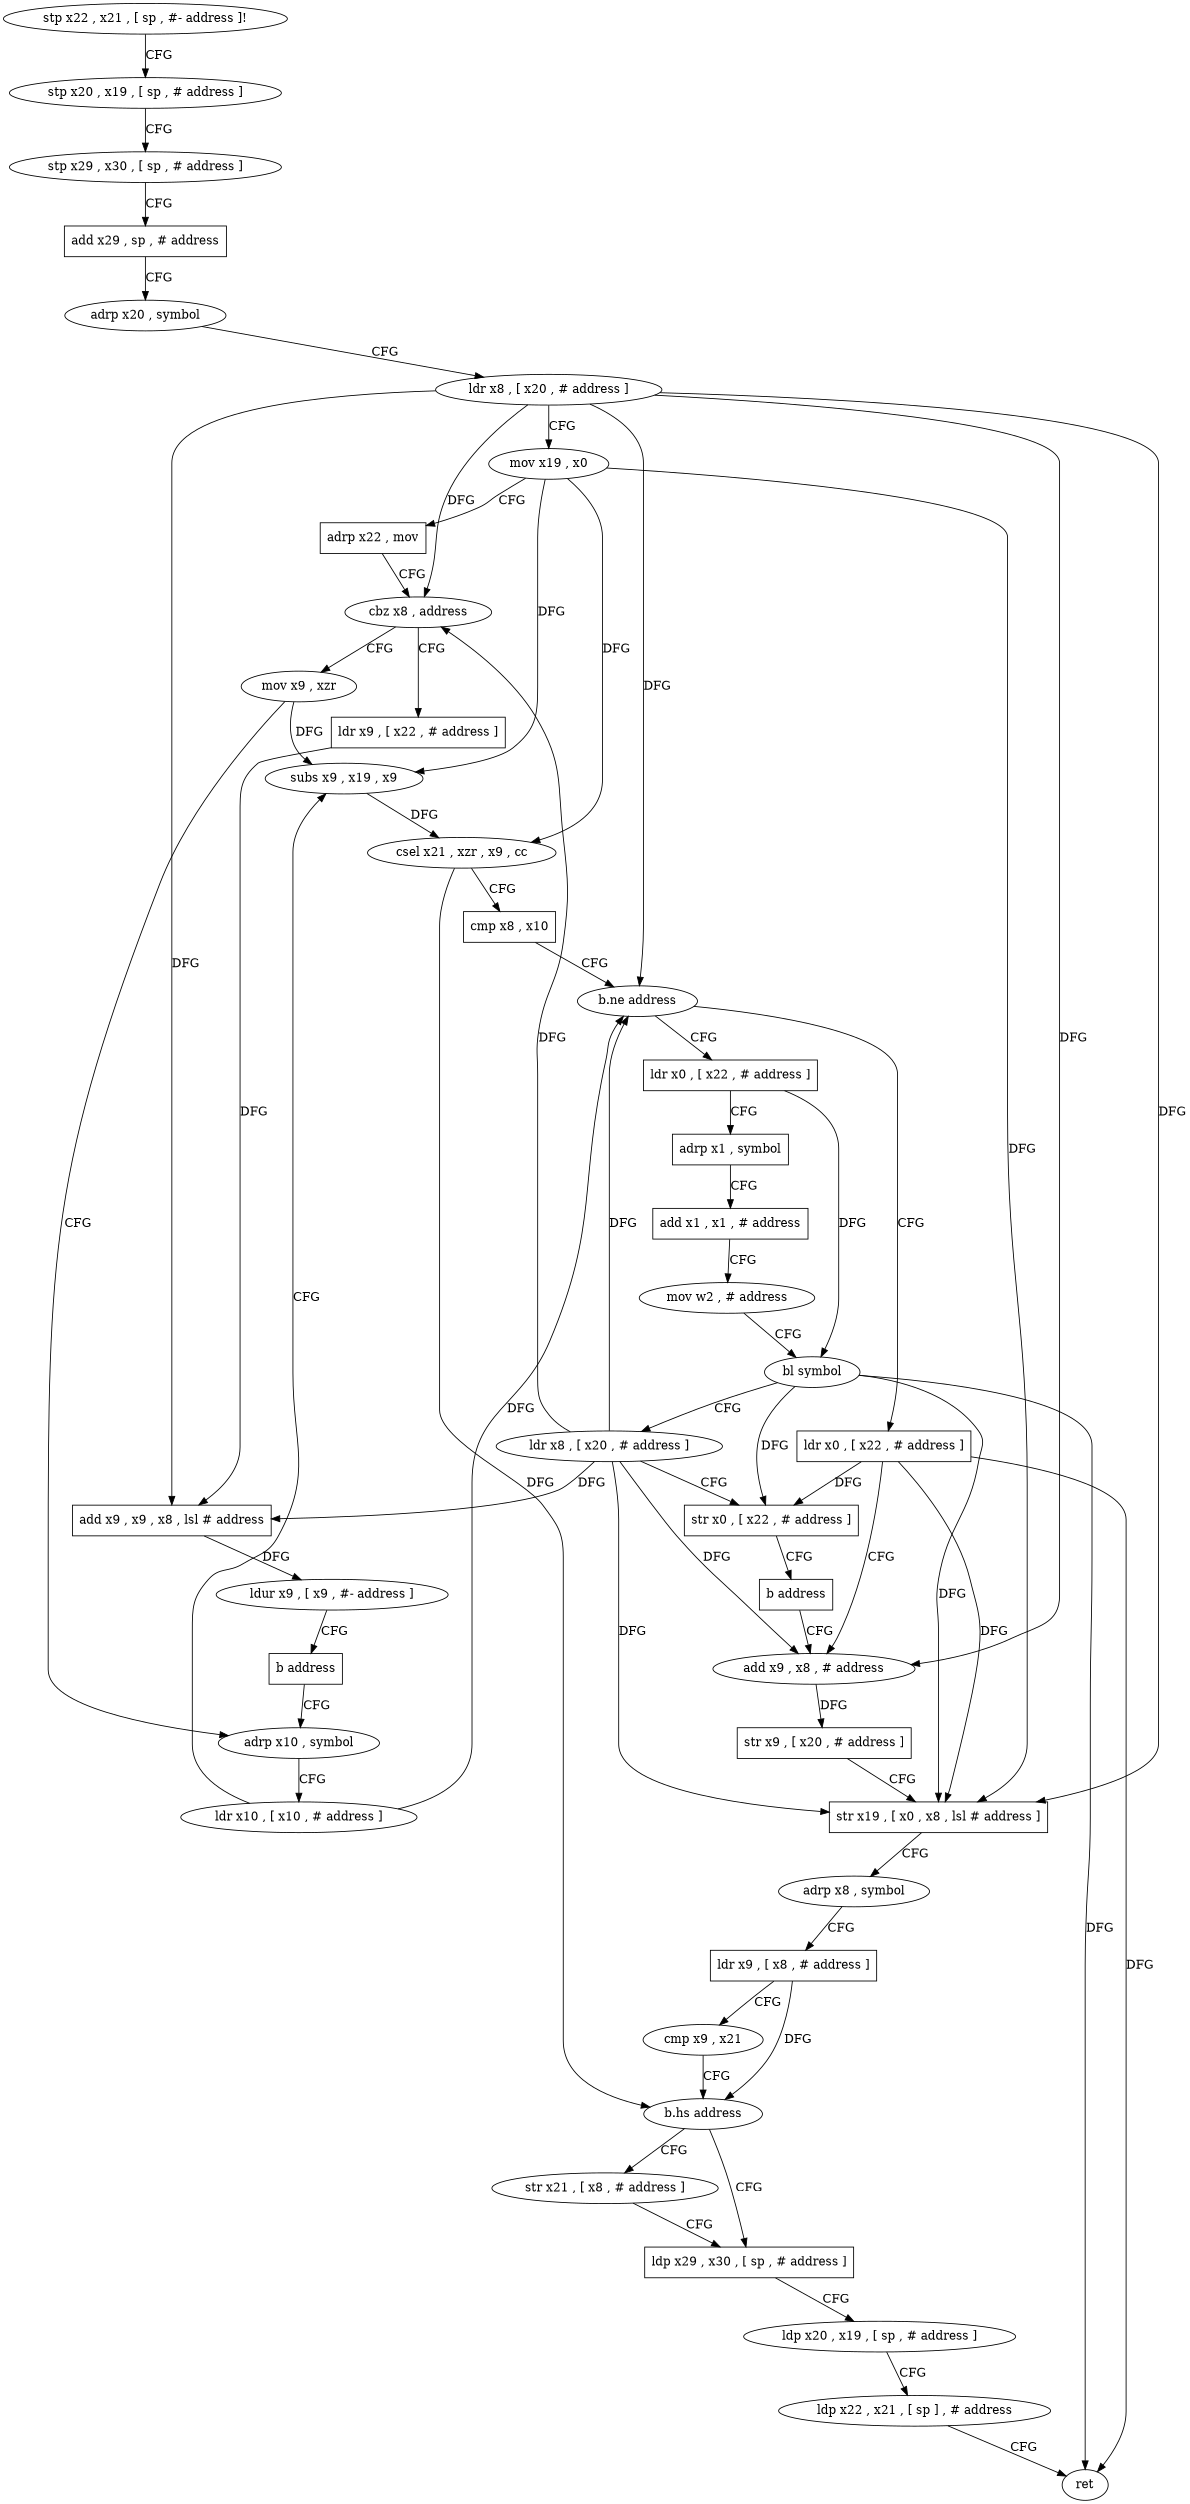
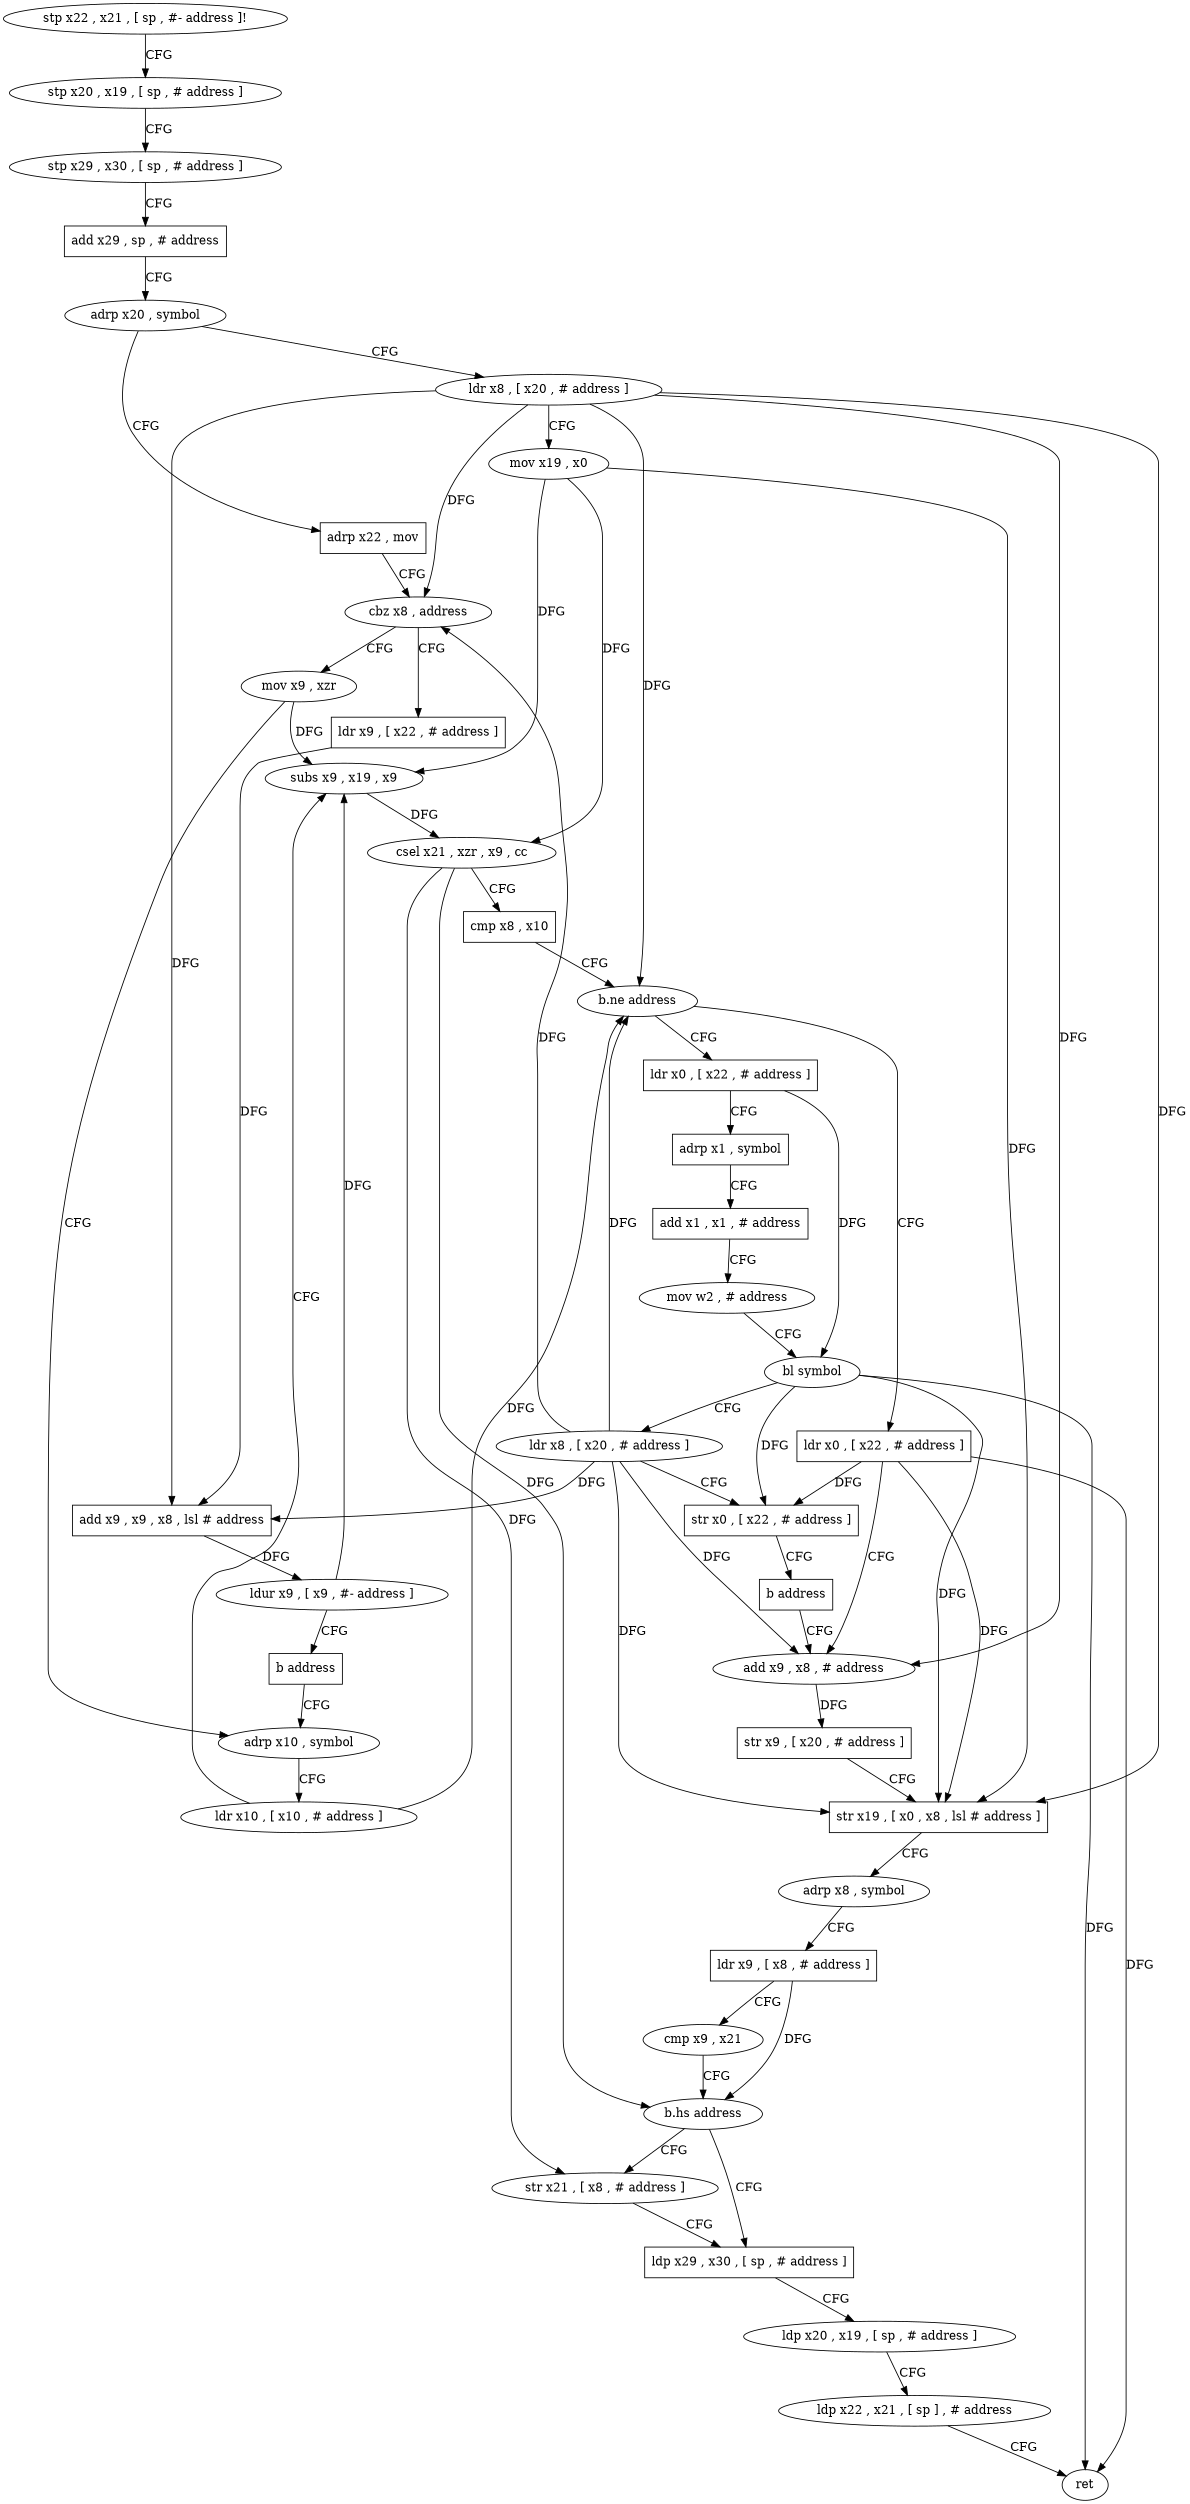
  digraph {
    node [shape=ellipse]
    n1 [label="stp x22 , x21 , [ sp , #- address ]!"]
    n2 [label="stp x20 , x19 , [ sp , # address ]"]
    n3 [label="stp x29 , x30 , [ sp , # address ]"]
    n4 [label="add x29 , sp , # address" shape=box]
    n5 [label="adrp x20 , symbol"]
    n6 [label="ldr x8 , [ x20 , # address ]"]
    n7 [label="mov x19 , x0"]
    n8 [label="cbz x8 , address"]
    n9 [label="add x9 , x9 , x8 , lsl # address" shape=box]
    n10 [label="add x9 , x8 , # address"]
    n11 [label="b.ne address"]
    n12 [label="str x19 , [ x0 , x8 , lsl # address ]" shape=box]
    n13 [label="adrp x22 , mov" shape=box]
    n14 [label="subs x9 , x19 , x9"]
    n15 [label="csel x21 , xzr , x9 , cc"]
    n16 [label="mov x9 , xzr"]
    n17 [label="ldr x9 , [ x22 , # address ]" shape=box]
    n18 [label="ldur x9 , [ x9 , #- address ]"]
    n19 [label="str x9 , [ x20 , # address ]" shape=box]
    n20 [label="ldr x0 , [ x22 , # address ]" shape=box]
    n21 [label="ldr x0 , [ x22 , # address ]" shape=box]
    n22 [label="adrp x8 , symbol"]
    n23 [label="cmp x8 , x10" shape=box]
    n24 [label="str x21 , [ x8 , # address ]"]
    n25 [label="b.hs address"]
    n26 [label="adrp x10 , symbol"]
    n27 [label="ldr x10 , [ x10 , # address ]"]
    n28 [label="b address" shape=box]
    n29 [label="str x0 , [ x22 , # address ]" shape=box]
    n30 [label=ret]
    n31 [label="b address" shape=box]
    n32 [label="adrp x1 , symbol" shape=box]
    n33 [label="bl symbol"]
    n34 [label="add x1 , x1 , # address" shape=box]
    n35 [label="ldr x8 , [ x20 , # address ]"]
    n36 [label="mov w2 , # address"]
    n37 [label="ldp x29 , x30 , [ sp , # address ]" shape=box]
    n38 [label="ldp x20 , x19 , [ sp , # address ]"]
    n39 [label="ldp x22 , x21 , [ sp ] , # address"]
    n40 [label="ldr x9 , [ x8 , # address ]" shape=box]
    n41 [label="cmp x9 , x21"]
    n1 -> n2 [label=CFG]
    n2 -> n3 [label=CFG]
    n3 -> n4 [label=CFG]
    n4 -> n5 [label=CFG]
    n5 -> n6 [label=CFG]
    n6 -> n7 [label=CFG]
    n6 -> n8 [label=DFG]
    n6 -> n9 [label=DFG]
    n6 -> n10 [label=DFG]
    n6 -> n11 [label=DFG]
    n6 -> n12 [label=DFG]
    n7 -> n12 [label=DFG]
-   n7 -> n13 [label=CFG]
+   n5 -> n13 [label=CFG]
    n7 -> n14 [label=DFG]
    n7 -> n15 [label=DFG]
    n8 -> n16 [label=CFG]
    n8 -> n17 [label=CFG]
    n9 -> n18 [label=DFG]
    n10 -> n19 [label=DFG]
    n11 -> n20 [label=CFG]
    n11 -> n21 [label=CFG]
    n12 -> n22 [label=CFG]
    n13 -> n8 [label=CFG]
    n14 -> n15 [label=DFG]
    n15 -> n23 [label=CFG]
+   n15 -> n24 [label=DFG]
    n15 -> n25 [label=DFG]
    n16 -> n14 [label=DFG]
    n16 -> n26 [label=CFG]
    n17 -> n9 [label=DFG]
+   n18 -> n14 [label=DFG]
    n18 -> n28 [label=CFG]
    n19 -> n12 [label=CFG]
    n20 -> n10 [label=CFG]
    n20 -> n12 [label=DFG]
    n20 -> n29 [label=DFG]
    n20 -> n30 [label=DFG]
    n21 -> n32 [label=CFG]
    n21 -> n33 [label=DFG]
    n22 -> n40 [label=CFG]
    n23 -> n11 [label=CFG]
    n24 -> n37 [label=CFG]
    n25 -> n24 [label=CFG]
    n25 -> n37 [label=CFG]
    n26 -> n27 [label=CFG]
    n27 -> n11 [label=DFG]
    n27 -> n14 [label=CFG]
    n28 -> n26 [label=CFG]
    n29 -> n31 [label=CFG]
    n31 -> n10 [label=CFG]
    n32 -> n34 [label=CFG]
    n33 -> n12 [label=DFG]
    n33 -> n29 [label=DFG]
    n33 -> n30 [label=DFG]
    n33 -> n35 [label=CFG]
    n34 -> n36 [label=CFG]
    n35 -> n8 [label=DFG]
    n35 -> n9 [label=DFG]
    n35 -> n10 [label=DFG]
    n35 -> n11 [label=DFG]
    n35 -> n12 [label=DFG]
    n35 -> n29 [label=CFG]
    n36 -> n33 [label=CFG]
    n37 -> n38 [label=CFG]
    n38 -> n39 [label=CFG]
    n39 -> n30 [label=CFG]
    n40 -> n25 [label=DFG]
    n40 -> n41 [label=CFG]
    n41 -> n25 [label=CFG]
  }
